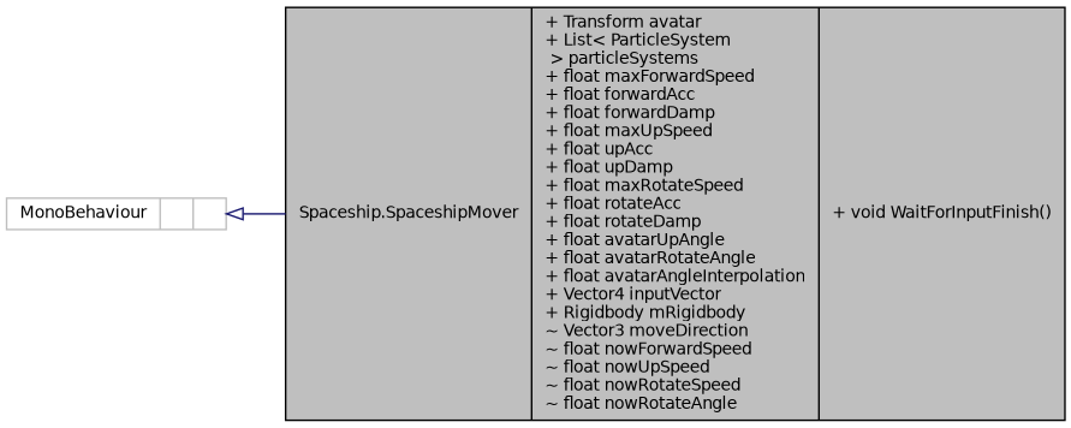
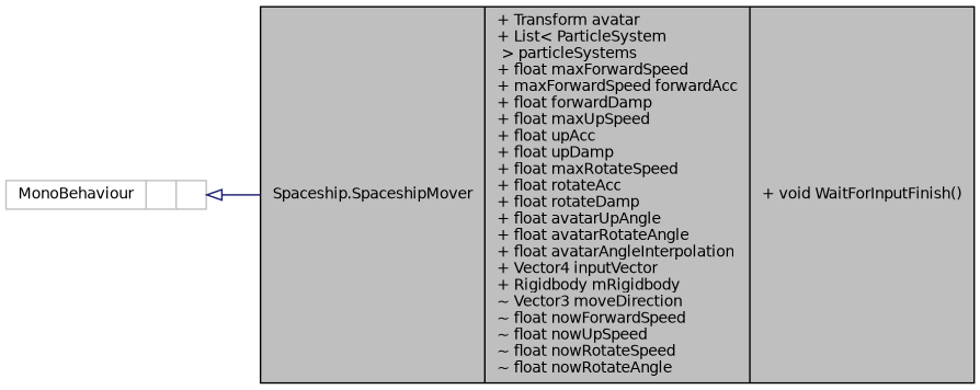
  digraph {
    rankdir=LR
    node [fontname=Helvetica fontsize=10 shape=record style=filled]
-   n1 [color=black fillcolor=grey75 fontcolor=black height=0.2 label="{Spaceship.SpaceshipMover\n|+ Transform avatar\l+ List\< ParticleSystem\l \> particleSystems\l+ float maxForwardSpeed\l+ float forwardAcc\l+ float forwardDamp\l+ float maxUpSpeed\l+ float upAcc\l+ float upDamp\l+ float maxRotateSpeed\l+ float rotateAcc\l+ float rotateDamp\l+ float avatarUpAngle\l+ float avatarRotateAngle\l+ float avatarAngleInterpolation\l+ Vector4 inputVector\l+ Rigidbody mRigidbody\l~ Vector3 moveDirection\l~ float nowForwardSpeed\l~ float nowUpSpeed\l~ float nowRotateSpeed\l~ float nowRotateAngle\l|+ void WaitForInputFinish()\l}" width=0.4]
+   n1 [color=black fillcolor=grey75 fontcolor=black height=0.2 label="{Spaceship.SpaceshipMover\n|+ Transform avatar\l+ List\< ParticleSystem\l \> particleSystems\l+ float maxForwardSpeed\l+ maxForwardSpeed forwardAcc\l+ float forwardDamp\l+ float maxUpSpeed\l+ float upAcc\l+ float upDamp\l+ float maxRotateSpeed\l+ float rotateAcc\l+ float rotateDamp\l+ float avatarUpAngle\l+ float avatarRotateAngle\l+ float avatarAngleInterpolation\l+ Vector4 inputVector\l+ Rigidbody mRigidbody\l~ Vector3 moveDirection\l~ float nowForwardSpeed\l~ float nowUpSpeed\l~ float nowRotateSpeed\l~ float nowRotateAngle\l|+ void WaitForInputFinish()\l}" width=0.4]
    n2 [color=grey75 fillcolor=white height=0.2 label="{MonoBehaviour\n||}" width=0.4]
    n2 -> n1 [arrowtail=onormal color=midnightblue dir=back fontname=Helvetica fontsize=10 labelfontname=Helvetica labelfontsize=10 style=solid]
  }
